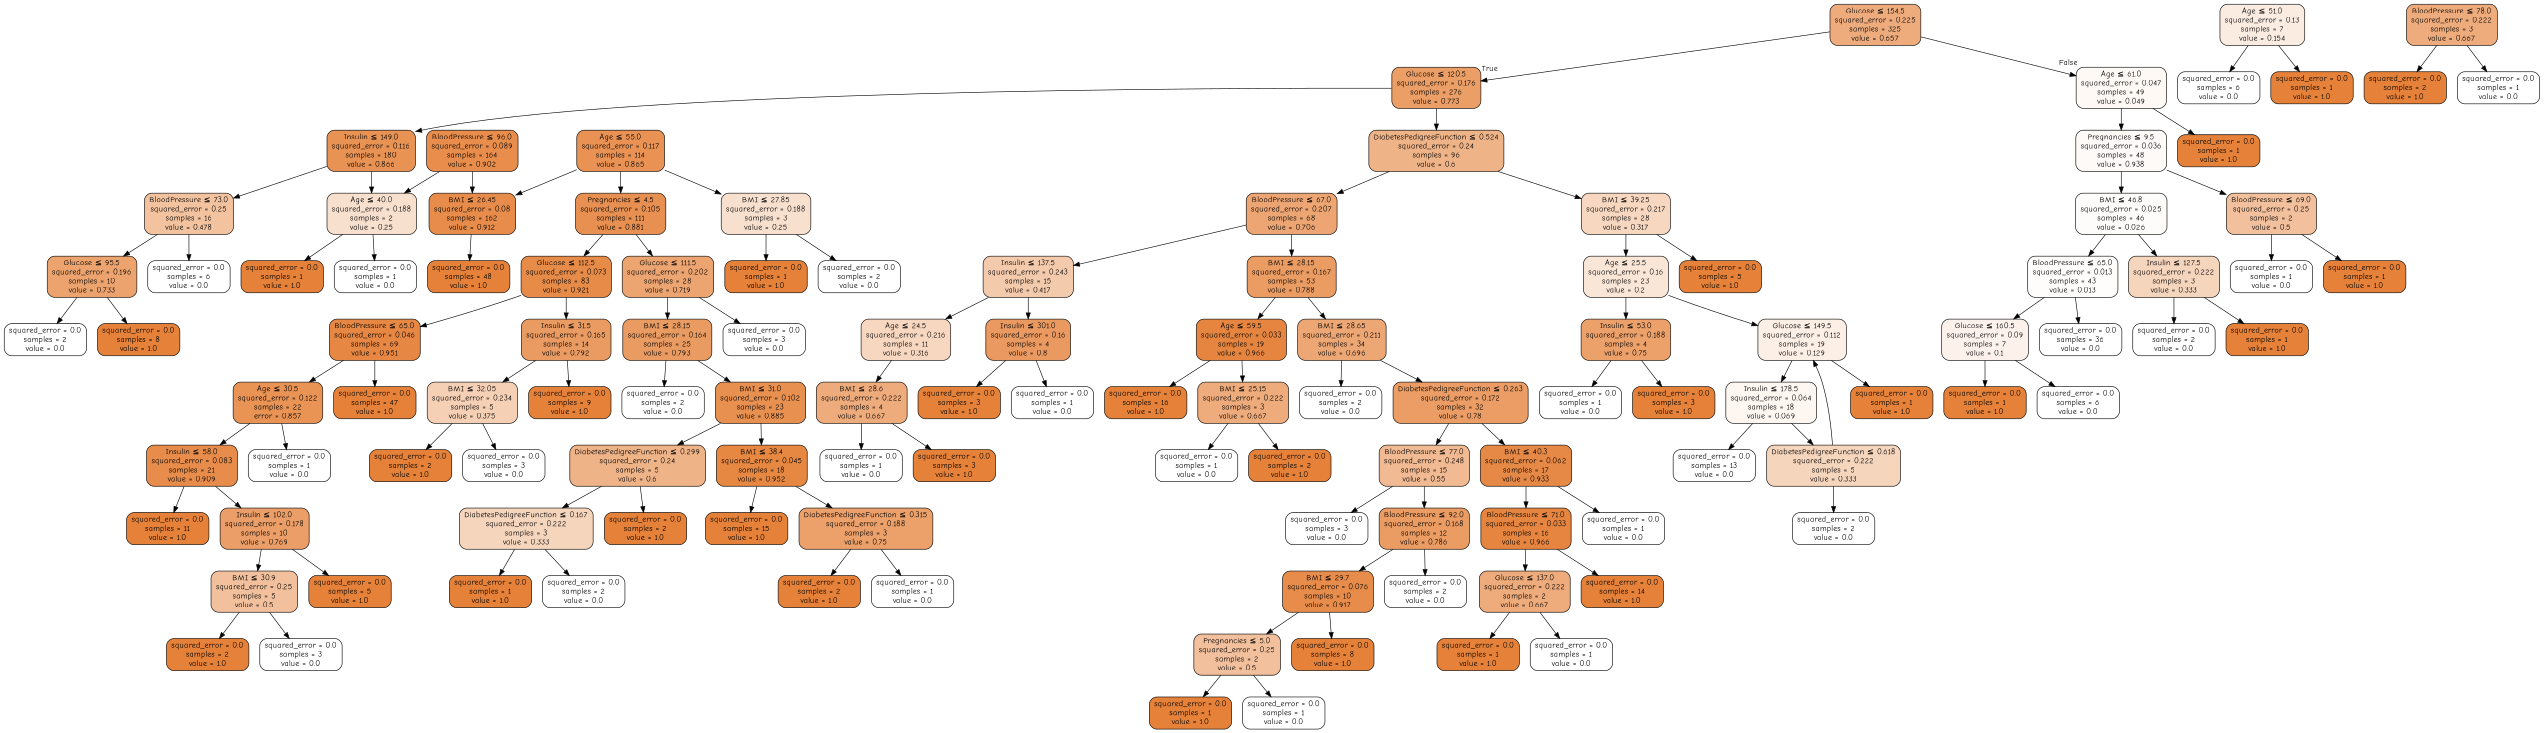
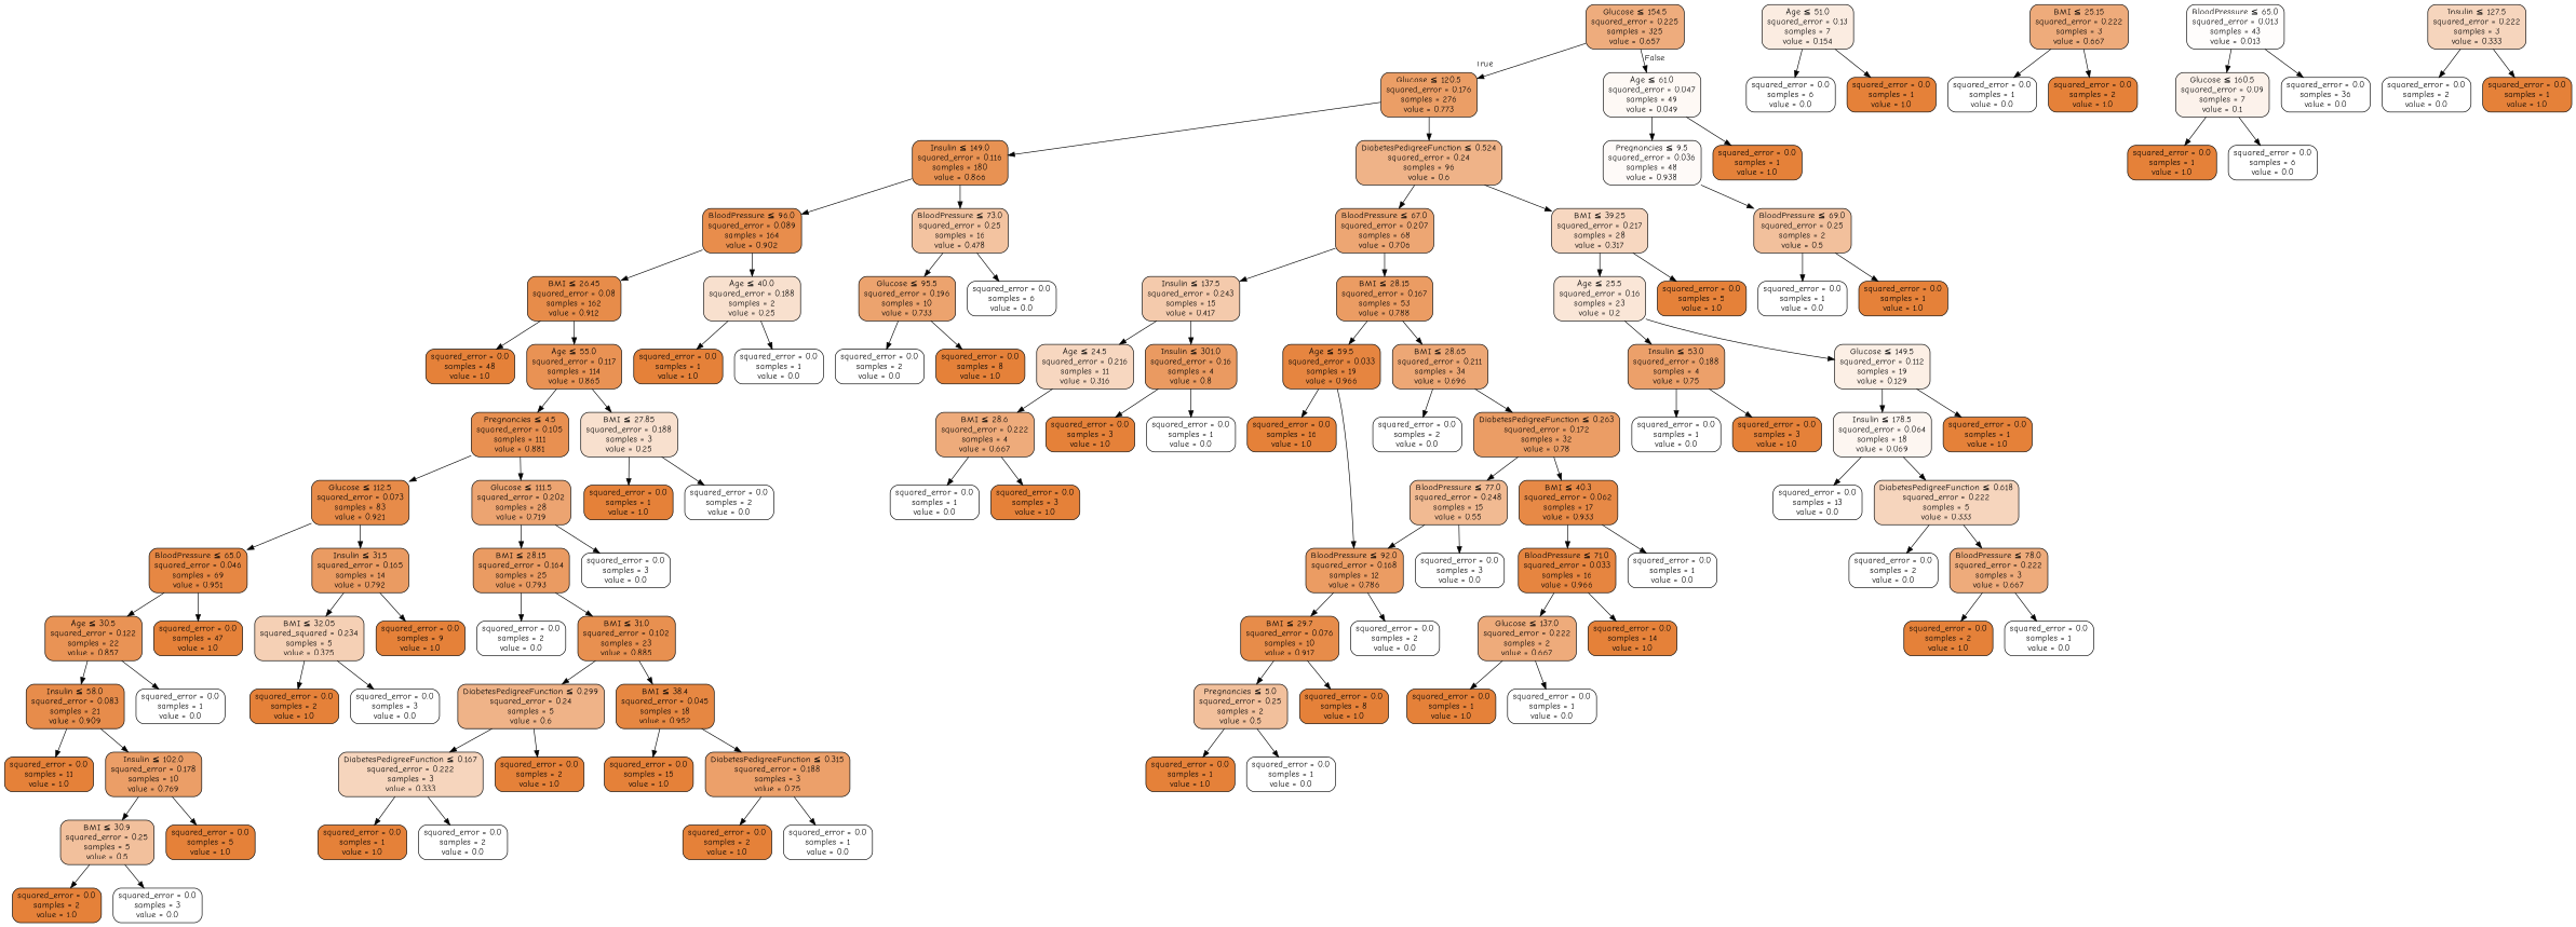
  digraph {
    fontname="Comic Neue"
    node [color=black fillcolor="#e58139" fontname="Comic Neue" shape=box style="filled, rounded"]
    edge [fontname="Comic Neue"]
    n1 [fillcolor="#eeac7d" label=<Glucose &le; 154.5<br/>squared_error = 0.225<br/>samples = 325<br/>value = 0.657>]
    n2 [fillcolor="#eb9e66" label=<Glucose &le; 120.5<br/>squared_error = 0.176<br/>samples = 276<br/>value = 0.773>]
    n3 [fillcolor="#fef9f5" label=<Age &le; 61.0<br/>squared_error = 0.047<br/>samples = 49<br/>value = 0.049>]
    n4 [fillcolor="#e89253" label=<Insulin &le; 149.0<br/>squared_error = 0.116<br/>samples = 180<br/>value = 0.866>]
    n5 [fillcolor="#efb388" label=<DiabetesPedigreeFunction &le; 0.524<br/>squared_error = 0.24<br/>samples = 96<br/>value = 0.6>]
    n6 [fillcolor="#fefaf8" label=<Pregnancies &le; 9.5<br/>squared_error = 0.036<br/>samples = 48<br/>value = 0.938>]
    n7 [label=<squared_error = 0.0<br/>samples = 1<br/>value = 1.0>]
    n8 [fillcolor="#e88d4c" label=<BloodPressure &le; 96.0<br/>squared_error = 0.089<br/>samples = 164<br/>value = 0.902>]
    n9 [fillcolor="#f3c3a0" label=<BloodPressure &le; 73.0<br/>squared_error = 0.25<br/>samples = 16<br/>value = 0.478>]
    n10 [fillcolor="#eda673" label=<BloodPressure &le; 67.0<br/>squared_error = 0.207<br/>samples = 68<br/>value = 0.706>]
    n11 [fillcolor="#f7d7c0" label=<BMI &le; 39.25<br/>squared_error = 0.217<br/>samples = 28<br/>value = 0.317>]
    n12 [fillcolor="#e78c4a" label=<BMI &le; 26.45<br/>squared_error = 0.08<br/>samples = 162<br/>value = 0.912>]
    n13 [fillcolor="#f8e0ce" label=<Age &le; 40.0<br/>squared_error = 0.188<br/>samples = 2<br/>value = 0.25>]
    n14 [fillcolor="#eca36e" label=<Glucose &le; 95.5<br/>squared_error = 0.196<br/>samples = 10<br/>value = 0.733>]
    n15 [fillcolor="#ffffff" label=<squared_error = 0.0<br/>samples = 6<br/>value = 0.0>]
    n16 [label=<squared_error = 0.0<br/>samples = 48<br/>value = 1.0>]
    n17 [fillcolor="#e99254" label=<Age &le; 55.0<br/>squared_error = 0.117<br/>samples = 114<br/>value = 0.865>]
    n18 [label=<squared_error = 0.0<br/>samples = 1<br/>value = 1.0>]
    n19 [fillcolor="#ffffff" label=<squared_error = 0.0<br/>samples = 1<br/>value = 0.0>]
    n20 [fillcolor="#e89051" label=<Pregnancies &le; 4.5<br/>squared_error = 0.105<br/>samples = 111<br/>value = 0.881>]
    n21 [fillcolor="#f8e0ce" label=<BMI &le; 27.85<br/>squared_error = 0.188<br/>samples = 3<br/>value = 0.25>]
    n22 [fillcolor="#e78b49" label=<Glucose &le; 112.5<br/>squared_error = 0.073<br/>samples = 83<br/>value = 0.921>]
    n23 [fillcolor="#eca471" label=<Glucose &le; 111.5<br/>squared_error = 0.202<br/>samples = 28<br/>value = 0.719>]
    n24 [label=<squared_error = 0.0<br/>samples = 1<br/>value = 1.0>]
    n25 [fillcolor="#ffffff" label=<squared_error = 0.0<br/>samples = 2<br/>value = 0.0>]
    n26 [fillcolor="#e68743" label=<BloodPressure &le; 65.0<br/>squared_error = 0.046<br/>samples = 69<br/>value = 0.951>]
    n27 [fillcolor="#ea9b62" label=<Insulin &le; 31.5<br/>squared_error = 0.165<br/>samples = 14<br/>value = 0.792>]
    n28 [fillcolor="#ea9b62" label=<BMI &le; 28.15<br/>squared_error = 0.164<br/>samples = 25<br/>value = 0.793>]
    n29 [fillcolor="#ffffff" label=<squared_error = 0.0<br/>samples = 3<br/>value = 0.0>]
-   n30 [fillcolor="#e99355" label=<Age &le; 30.5<br/>squared_error = 0.122<br/>samples = 22<br/>error = 0.857>]
+   n30 [fillcolor="#e99355" label=<Age &le; 30.5<br/>squared_error = 0.122<br/>samples = 22<br/>value = 0.857>]
    n31 [label=<squared_error = 0.0<br/>samples = 47<br/>value = 1.0>]
-   n32 [fillcolor="#f5d0b5" label=<BMI &le; 32.05<br/>squared_error = 0.234<br/>samples = 5<br/>value = 0.375>]
+   n32 [fillcolor="#f5d0b5" label=<BMI &le; 32.05<br/>squared_squared = 0.234<br/>samples = 5<br/>value = 0.375>]
    n33 [label=<squared_error = 0.0<br/>samples = 9<br/>value = 1.0>]
    n34 [fillcolor="#e78c4b" label=<Insulin &le; 58.0<br/>squared_error = 0.083<br/>samples = 21<br/>value = 0.909>]
    n35 [fillcolor="#ffffff" label=<squared_error = 0.0<br/>samples = 1<br/>value = 0.0>]
    n36 [label=<squared_error = 0.0<br/>samples = 11<br/>value = 1.0>]
    n37 [fillcolor="#eb9e67" label=<Insulin &le; 102.0<br/>squared_error = 0.178<br/>samples = 10<br/>value = 0.769>]
    n38 [fillcolor="#f2c09c" label=<BMI &le; 30.9<br/>squared_error = 0.25<br/>samples = 5<br/>value = 0.5>]
    n39 [label=<squared_error = 0.0<br/>samples = 5<br/>value = 1.0>]
    n40 [label=<squared_error = 0.0<br/>samples = 2<br/>value = 1.0>]
    n41 [fillcolor="#ffffff" label=<squared_error = 0.0<br/>samples = 3<br/>value = 0.0>]
    n42 [label=<squared_error = 0.0<br/>samples = 2<br/>value = 1.0>]
    n43 [fillcolor="#ffffff" label=<squared_error = 0.0<br/>samples = 3<br/>value = 0.0>]
    n44 [fillcolor="#ffffff" label=<squared_error = 0.0<br/>samples = 2<br/>value = 0.0>]
    n45 [fillcolor="#e89050" label=<BMI &le; 31.0<br/>squared_error = 0.102<br/>samples = 23<br/>value = 0.885>]
    n46 [fillcolor="#efb388" label=<DiabetesPedigreeFunction &le; 0.299<br/>squared_error = 0.24<br/>samples = 5<br/>value = 0.6>]
    n47 [fillcolor="#e68742" label=<BMI &le; 38.4<br/>squared_error = 0.045<br/>samples = 18<br/>value = 0.952>]
    n48 [fillcolor="#f6d5bd" label=<DiabetesPedigreeFunction &le; 0.167<br/>squared_error = 0.222<br/>samples = 3<br/>value = 0.333>]
    n49 [label=<squared_error = 0.0<br/>samples = 2<br/>value = 1.0>]
    n50 [label=<squared_error = 0.0<br/>samples = 15<br/>value = 1.0>]
    n51 [fillcolor="#eca06a" label=<DiabetesPedigreeFunction &le; 0.315<br/>squared_error = 0.188<br/>samples = 3<br/>value = 0.75>]
    n52 [label=<squared_error = 0.0<br/>samples = 1<br/>value = 1.0>]
    n53 [fillcolor="#ffffff" label=<squared_error = 0.0<br/>samples = 2<br/>value = 0.0>]
    n54 [label=<squared_error = 0.0<br/>samples = 2<br/>value = 1.0>]
    n55 [fillcolor="#ffffff" label=<squared_error = 0.0<br/>samples = 1<br/>value = 0.0>]
    n56 [fillcolor="#ffffff" label=<squared_error = 0.0<br/>samples = 2<br/>value = 0.0>]
    n57 [label=<squared_error = 0.0<br/>samples = 8<br/>value = 1.0>]
    n58 [fillcolor="#f4caac" label=<Insulin &le; 137.5<br/>squared_error = 0.243<br/>samples = 15<br/>value = 0.417>]
    n59 [fillcolor="#eb9c63" label=<BMI &le; 28.15<br/>squared_error = 0.167<br/>samples = 53<br/>value = 0.788>]
    n60 [fillcolor="#fae6d7" label=<Age &le; 25.5<br/>squared_error = 0.16<br/>samples = 23<br/>value = 0.2>]
    n61 [label=<squared_error = 0.0<br/>samples = 5<br/>value = 1.0>]
    n62 [fillcolor="#f7d7c0" label=<Age &le; 24.5<br/>squared_error = 0.216<br/>samples = 11<br/>value = 0.316>]
    n63 [fillcolor="#ea9a61" label=<Insulin &le; 301.0<br/>squared_error = 0.16<br/>samples = 4<br/>value = 0.8>]
    n64 [fillcolor="#e68540" label=<Age &le; 59.5<br/>squared_error = 0.033<br/>samples = 19<br/>value = 0.966>]
    n65 [fillcolor="#eda775" label=<BMI &le; 28.65<br/>squared_error = 0.211<br/>samples = 34<br/>value = 0.696>]
    n66 [fillcolor="#eeab7b" label=<BMI &le; 28.6<br/>squared_error = 0.222<br/>samples = 4<br/>value = 0.667>]
    n67 [label=<squared_error = 0.0<br/>samples = 3<br/>value = 1.0>]
    n68 [fillcolor="#ffffff" label=<squared_error = 0.0<br/>samples = 1<br/>value = 0.0>]
    n69 [fillcolor="#ffffff" label=<squared_error = 0.0<br/>samples = 1<br/>value = 0.0>]
    n70 [label=<squared_error = 0.0<br/>samples = 3<br/>value = 1.0>]
    n71 [fillcolor="#fbece1" label=<Age &le; 51.0<br/>squared_error = 0.13<br/>samples = 7<br/>value = 0.154>]
    n72 [fillcolor="#ffffff" label=<squared_error = 0.0<br/>samples = 6<br/>value = 0.0>]
    n73 [label=<squared_error = 0.0<br/>samples = 1<br/>value = 1.0>]
    n74 [label=<squared_error = 0.0<br/>samples = 16<br/>value = 1.0>]
    n75 [fillcolor="#eeab7b" label=<BMI &le; 25.15<br/>squared_error = 0.222<br/>samples = 3<br/>value = 0.667>]
    n76 [fillcolor="#ffffff" label=<squared_error = 0.0<br/>samples = 2<br/>value = 0.0>]
    n77 [fillcolor="#eb9d65" label=<DiabetesPedigreeFunction &le; 0.263<br/>squared_error = 0.172<br/>samples = 32<br/>value = 0.78>]
    n78 [fillcolor="#ffffff" label=<squared_error = 0.0<br/>samples = 1<br/>value = 0.0>]
    n79 [label=<squared_error = 0.0<br/>samples = 2<br/>value = 1.0>]
    n80 [fillcolor="#f1ba92" label=<BloodPressure &le; 77.0<br/>squared_error = 0.248<br/>samples = 15<br/>value = 0.55>]
    n81 [fillcolor="#e78946" label=<BMI &le; 40.3<br/>squared_error = 0.062<br/>samples = 17<br/>value = 0.933>]
    n82 [fillcolor="#ffffff" label=<squared_error = 0.0<br/>samples = 3<br/>value = 0.0>]
    n83 [fillcolor="#eb9c63" label=<BloodPressure &le; 92.0<br/>squared_error = 0.168<br/>samples = 12<br/>value = 0.786>]
    n84 [fillcolor="#e68540" label=<BloodPressure &le; 71.0<br/>squared_error = 0.033<br/>samples = 16<br/>value = 0.966>]
    n85 [fillcolor="#ffffff" label=<squared_error = 0.0<br/>samples = 1<br/>value = 0.0>]
    n86 [fillcolor="#e78c4a" label=<BMI &le; 29.7<br/>squared_error = 0.076<br/>samples = 10<br/>value = 0.917>]
    n87 [fillcolor="#ffffff" label=<squared_error = 0.0<br/>samples = 2<br/>value = 0.0>]
    n88 [fillcolor="#f2c09c" label=<Pregnancies &le; 5.0<br/>squared_error = 0.25<br/>samples = 2<br/>value = 0.5>]
    n89 [label=<squared_error = 0.0<br/>samples = 8<br/>value = 1.0>]
    n90 [label=<squared_error = 0.0<br/>samples = 1<br/>value = 1.0>]
    n91 [fillcolor="#ffffff" label=<squared_error = 0.0<br/>samples = 1<br/>value = 0.0>]
    n92 [fillcolor="#eeab7b" label=<Glucose &le; 137.0<br/>squared_error = 0.222<br/>samples = 2<br/>value = 0.667>]
    n93 [label=<squared_error = 0.0<br/>samples = 14<br/>value = 1.0>]
    n94 [label=<squared_error = 0.0<br/>samples = 1<br/>value = 1.0>]
    n95 [fillcolor="#ffffff" label=<squared_error = 0.0<br/>samples = 1<br/>value = 0.0>]
    n96 [fillcolor="#eca06a" label=<Insulin &le; 53.0<br/>squared_error = 0.188<br/>samples = 4<br/>value = 0.75>]
    n97 [fillcolor="#fcefe5" label=<Glucose &le; 149.5<br/>squared_error = 0.112<br/>samples = 19<br/>value = 0.129>]
    n98 [fillcolor="#ffffff" label=<squared_error = 0.0<br/>samples = 1<br/>value = 0.0>]
    n99 [label=<squared_error = 0.0<br/>samples = 3<br/>value = 1.0>]
    n100 [fillcolor="#fdf6f1" label=<Insulin &le; 178.5<br/>squared_error = 0.064<br/>samples = 18<br/>value = 0.069>]
    n101 [label=<squared_error = 0.0<br/>samples = 1<br/>value = 1.0>]
    n102 [fillcolor="#ffffff" label=<squared_error = 0.0<br/>samples = 13<br/>value = 0.0>]
    n103 [fillcolor="#f6d5bd" label=<DiabetesPedigreeFunction &le; 0.618<br/>squared_error = 0.222<br/>samples = 5<br/>value = 0.333>]
    n104 [fillcolor="#ffffff" label=<squared_error = 0.0<br/>samples = 2<br/>value = 0.0>]
    n105 [fillcolor="#eeab7b" label=<BloodPressure &le; 78.0<br/>squared_error = 0.222<br/>samples = 3<br/>value = 0.667>]
    n106 [label=<squared_error = 0.0<br/>samples = 2<br/>value = 1.0>]
    n107 [fillcolor="#ffffff" label=<squared_error = 0.0<br/>samples = 1<br/>value = 0.0>]
-   n108 [fillcolor="#fefcfa" label=<BMI &le; 46.8<br/>squared_error = 0.025<br/>samples = 46<br/>value = 0.026>]
    n109 [fillcolor="#f2c09c" label=<BloodPressure &le; 69.0<br/>squared_error = 0.25<br/>samples = 2<br/>value = 0.5>]
    n110 [fillcolor="#fffdfc" label=<BloodPressure &le; 65.0<br/>squared_error = 0.013<br/>samples = 43<br/>value = 0.013>]
    n111 [fillcolor="#f6d5bd" label=<Insulin &le; 127.5<br/>squared_error = 0.222<br/>samples = 3<br/>value = 0.333>]
    n112 [fillcolor="#ffffff" label=<squared_error = 0.0<br/>samples = 1<br/>value = 0.0>]
    n113 [label=<squared_error = 0.0<br/>samples = 1<br/>value = 1.0>]
    n114 [fillcolor="#fcf2eb" label=<Glucose &le; 160.5<br/>squared_error = 0.09<br/>samples = 7<br/>value = 0.1>]
    n115 [fillcolor="#ffffff" label=<squared_error = 0.0<br/>samples = 36<br/>value = 0.0>]
    n116 [fillcolor="#ffffff" label=<squared_error = 0.0<br/>samples = 2<br/>value = 0.0>]
    n117 [label=<squared_error = 0.0<br/>samples = 1<br/>value = 1.0>]
    n118 [label=<squared_error = 0.0<br/>samples = 1<br/>value = 1.0>]
    n119 [fillcolor="#ffffff" label=<squared_error = 0.0<br/>samples = 6<br/>value = 0.0>]
    n1 -> n2 [headlabel=True labelangle=45 labeldistance=2.5]
    n1 -> n3 [headlabel=False labelangle=-45 labeldistance=2.5]
    n2 -> n4
    n2 -> n5
    n3 -> n6
    n3 -> n7
-   n4 -> n13
+   n4 -> n8
    n4 -> n9
    n5 -> n10
    n5 -> n11
-   n6 -> n108
    n6 -> n109
    n8 -> n12
    n8 -> n13
    n9 -> n14
    n9 -> n15
    n10 -> n58
    n10 -> n59
    n11 -> n60
    n11 -> n61
    n12 -> n16
-   n17 -> n12
+   n12 -> n17
    n13 -> n18
    n13 -> n19
    n14 -> n56
    n14 -> n57
    n17 -> n20
    n17 -> n21
    n20 -> n22
    n20 -> n23
    n21 -> n24
    n21 -> n25
    n22 -> n26
    n22 -> n27
    n23 -> n28
    n23 -> n29
    n26 -> n30
    n26 -> n31
    n27 -> n32
    n27 -> n33
    n28 -> n44
    n28 -> n45
    n30 -> n34
    n30 -> n35
    n32 -> n42
    n32 -> n43
    n34 -> n36
    n34 -> n37
    n37 -> n38
    n37 -> n39
    n38 -> n40
    n38 -> n41
    n45 -> n46
    n45 -> n47
    n46 -> n48
    n46 -> n49
    n47 -> n50
    n47 -> n51
    n48 -> n52
    n48 -> n53
    n51 -> n54
    n51 -> n55
    n58 -> n62
    n58 -> n63
    n59 -> n64
    n59 -> n65
    n60 -> n96
    n60 -> n97
    n62 -> n66
    n63 -> n67
    n63 -> n68
    n64 -> n74
-   n64 -> n75
+   n64 -> n83
    n65 -> n76
    n65 -> n77
    n66 -> n69
    n66 -> n70
    n71 -> n72
    n71 -> n73
    n75 -> n78
    n75 -> n79
    n77 -> n80
    n77 -> n81
    n80 -> n82
    n80 -> n83
    n81 -> n84
    n81 -> n85
    n83 -> n86
    n83 -> n87
    n84 -> n92
    n84 -> n93
    n86 -> n88
    n86 -> n89
    n88 -> n90
    n88 -> n91
    n92 -> n94
    n92 -> n95
    n96 -> n98
    n96 -> n99
    n97 -> n100
    n97 -> n101
    n100 -> n102
    n100 -> n103
    n103 -> n104
-   n103 -> n97
+   n103 -> n105
    n105 -> n106
    n105 -> n107
-   n108 -> n110
-   n108 -> n111
    n109 -> n112
    n109 -> n113
    n110 -> n114
    n110 -> n115
    n111 -> n116
    n111 -> n117
    n114 -> n118
    n114 -> n119
  }
